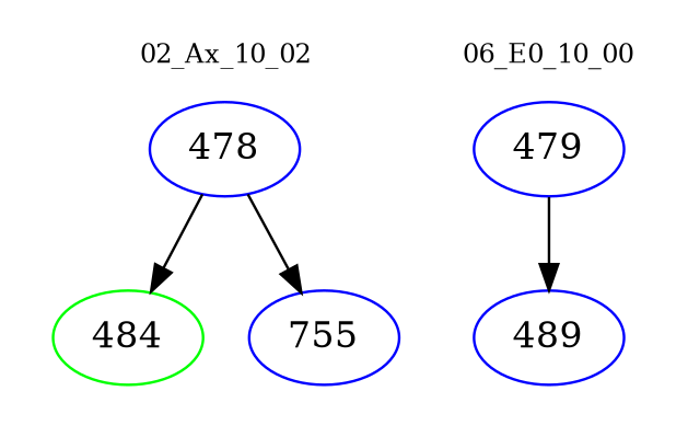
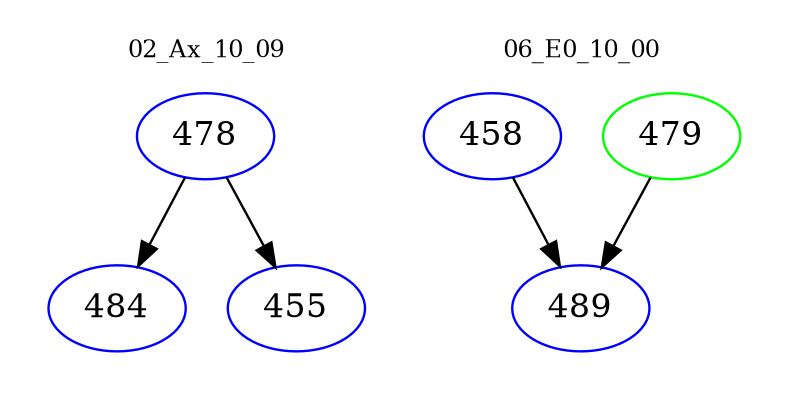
  digraph {
    node [color=blue]
    edge [color=black]
-   n1 [color=green label=484]
+   n1 [label=484]
    n2 [label=478]
-   n3 [label=755]
-   n4 [label=479]
+   n3 [label=455]
+   n4 [color=green label=479]
+   n5 [label=458]
    n6 [label=489]
    subgraph cluster_1 {
      color=white
      fontsize=10
-     label="02_Ax_10_02"
+     label="02_Ax_10_09"
      n1
      n2
      n3
    }
    subgraph cluster_2 {
      color=white
      fontsize=10
      label="06_E0_10_00"
      n4
+     n5
      n6
    }
    n2 -> n1
    n2 -> n3
    n4 -> n6
+   n5 -> n6
  }
